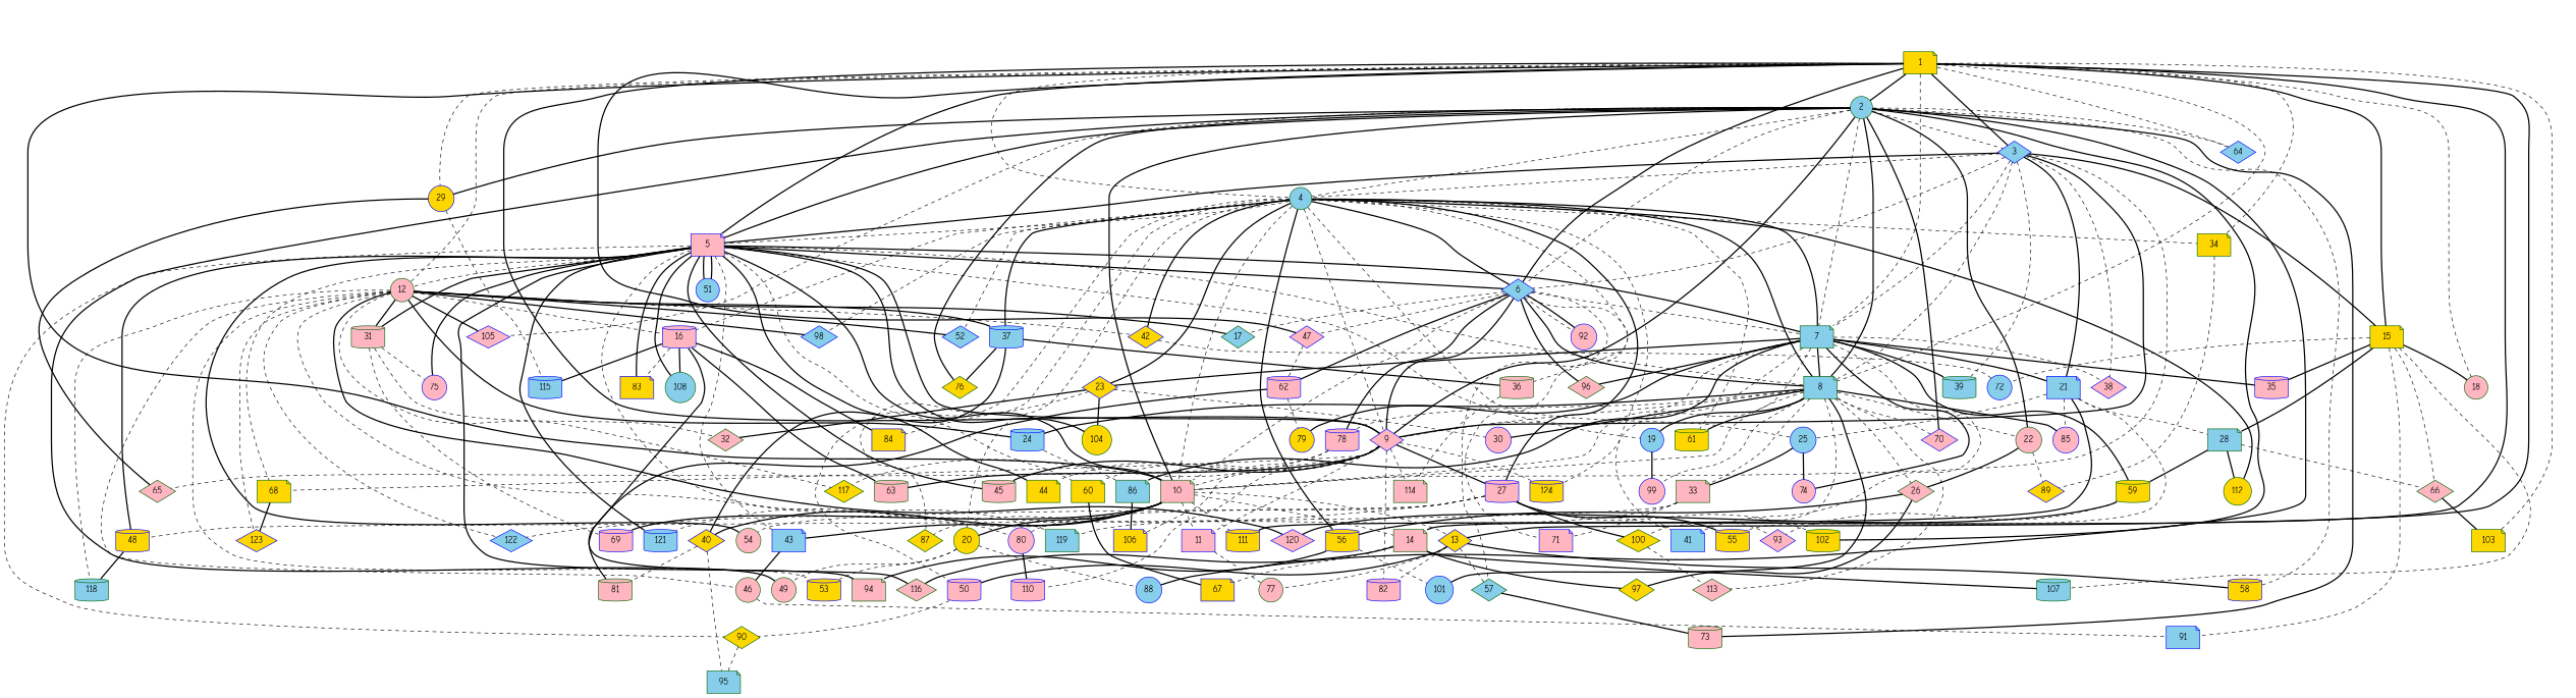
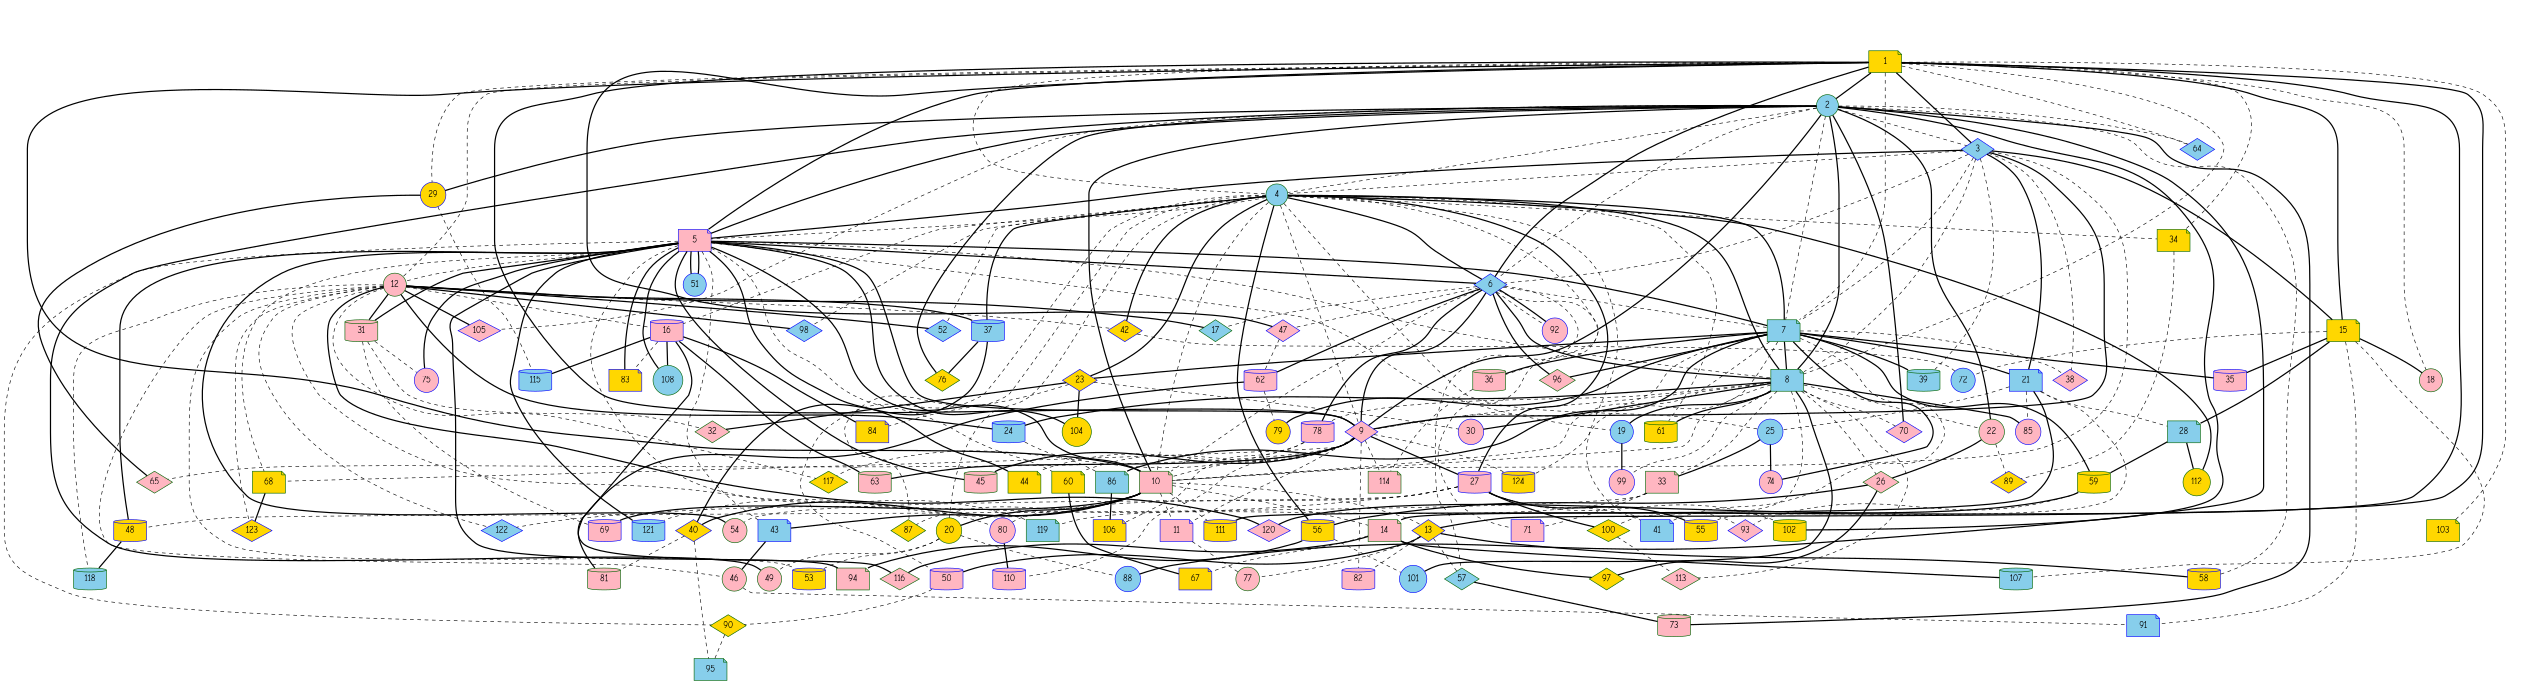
  graph {
    fontname="Comic Neue"
    node [color=blue fillcolor=lightpink fontname="Comic Neue" shape=diamond style=filled]
    edge [fontname="Comic Neue" style=dashed]
    1 [color=darkgreen fillcolor=gold shape=note]
    2 [color=darkgreen fillcolor=skyblue shape=circle]
    3 [fillcolor=skyblue]
    4 [color=darkgreen fillcolor=skyblue shape=circle]
    5 [shape=note]
    6 [fillcolor=skyblue]
    7 [color=darkgreen fillcolor=skyblue shape=note]
    8 [color=darkgreen fillcolor=skyblue shape=note]
    9
    10 [color=darkgreen shape=note]
    12 [color=darkgreen shape=circle]
    13 [fillcolor=gold]
    14 [color=darkgreen shape=note]
    15 [color=darkgreen fillcolor=gold shape=note]
    18 [color=darkgreen shape=circle]
    29 [fillcolor=gold shape=circle]
    34 [color=darkgreen fillcolor=gold shape=note]
    47
    64 [fillcolor=skyblue]
    103 [color=darkgreen fillcolor=gold shape=note]
    22 [color=darkgreen shape=circle]
    49 [color=darkgreen shape=circle]
    58 [fillcolor=gold shape=cylinder]
    70
    73 [color=darkgreen shape=cylinder]
    76 [color=darkgreen fillcolor=gold]
    88 [fillcolor=skyblue shape=circle]
    102 [color=darkgreen fillcolor=gold shape=cylinder]
    105
    21 [fillcolor=skyblue shape=note]
    38
    39 [color=darkgreen fillcolor=skyblue shape=cylinder]
    16 [shape=cylinder]
    20 [color=darkgreen fillcolor=gold shape=circle]
    23 [fillcolor=gold]
    25 [fillcolor=skyblue shape=circle]
    27 [shape=cylinder]
    36 [color=darkgreen shape=cylinder]
    37 [fillcolor=skyblue shape=cylinder]
    42 [fillcolor=gold]
    50 [shape=cylinder]
    52 [fillcolor=skyblue]
    56 [fillcolor=gold shape=cylinder]
    61 [color=darkgreen fillcolor=gold shape=cylinder]
    87 [color=darkgreen fillcolor=gold]
    93
    98 [fillcolor=skyblue]
    112 [color=darkgreen fillcolor=gold shape=circle]
    19 [fillcolor=skyblue shape=circle]
    31 [color=darkgreen shape=cylinder]
    43 [fillcolor=skyblue shape=note]
    44 [color=darkgreen fillcolor=gold shape=note]
    45 [color=darkgreen shape=cylinder]
    48 [fillcolor=gold shape=cylinder]
    51 [fillcolor=skyblue shape=circle]
    54 [color=darkgreen shape=circle]
    60 [color=darkgreen fillcolor=gold shape=note]
    68 [color=darkgreen fillcolor=gold shape=note]
    75 [shape=circle]
    80 [shape=circle]
    83 [fillcolor=gold shape=note]
    90 [color=darkgreen fillcolor=gold]
    94 [color=darkgreen shape=note]
    104 [color=darkgreen fillcolor=gold shape=circle]
    108 [color=darkgreen fillcolor=skyblue shape=circle]
    121 [fillcolor=skyblue shape=cylinder]
    17 [color=darkgreen fillcolor=skyblue]
    57 [color=darkgreen fillcolor=skyblue]
    62 [shape=cylinder]
    71 [shape=note]
    78 [shape=cylinder]
    92 [shape=circle]
    96 [color=darkgreen]
    35 [shape=cylinder]
    41 [fillcolor=skyblue shape=note]
    59 [color=darkgreen fillcolor=gold shape=cylinder]
    74 [shape=circle]
    79 [fillcolor=gold shape=circle]
    86 [color=darkgreen fillcolor=skyblue shape=note]
    124 [fillcolor=gold shape=cylinder]
    24 [fillcolor=skyblue shape=cylinder]
    26 [color=darkgreen]
    30 [shape=circle]
    33 [color=darkgreen shape=note]
    85 [shape=circle]
    99 [shape=circle]
    100 [color=darkgreen fillcolor=gold]
    101 [fillcolor=skyblue shape=circle]
    113 [color=darkgreen]
    11 [shape=note]
    63 [color=darkgreen shape=cylinder]
    65 [color=darkgreen]
    82 [shape=cylinder]
    110 [shape=cylinder]
    114 [color=darkgreen shape=note]
    40 [fillcolor=gold]
    69 [shape=cylinder]
    111 [fillcolor=gold shape=cylinder]
    46 [color=darkgreen shape=circle]
    53 [fillcolor=gold shape=cylinder]
    117 [color=darkgreen fillcolor=gold]
    118 [color=darkgreen fillcolor=skyblue shape=cylinder]
    119 [color=darkgreen fillcolor=skyblue shape=note]
    120
    122 [fillcolor=skyblue]
    123 [fillcolor=gold]
    77 [color=darkgreen shape=circle]
    67 [fillcolor=gold shape=note]
    97 [color=darkgreen fillcolor=gold]
    107 [color=darkgreen fillcolor=skyblue shape=cylinder]
    116 [color=darkgreen]
    28 [color=darkgreen fillcolor=skyblue shape=note]
-   66 [color=darkgreen]
    72 [fillcolor=skyblue shape=circle]
    91 [fillcolor=skyblue shape=note]
    115 [fillcolor=skyblue shape=cylinder]
    89 [fillcolor=gold]
    55 [fillcolor=gold shape=cylinder]
    84 [fillcolor=gold shape=note]
    32 [color=darkgreen]
    95 [color=darkgreen fillcolor=skyblue shape=note]
    81 [color=darkgreen shape=cylinder]
    106 [fillcolor=gold shape=note]
    1 -- 2 [style=bold]
    1 -- 3 [style=bold]
    1 -- 4
    1 -- 5 [style=bold]
    1 -- 6 [style=bold]
    1 -- 7
    1 -- 8
    1 -- 9 [style=bold]
    1 -- 10 [style=bold]
    1 -- 12
    1 -- 13 [style=bold]
    1 -- 14 [style=bold]
    1 -- 15 [style=bold]
    1 -- 18
    1 -- 29
    1 -- 34
    1 -- 47 [style=bold]
    1 -- 64
    1 -- 103
    2 -- 3
    2 -- 4
    2 -- 5 [style=bold]
    2 -- 6
    2 -- 7
    2 -- 8 [style=bold]
    2 -- 9 [style=bold]
    2 -- 10 [style=bold]
    2 -- 29 [style=bold]
    2 -- 64
    2 -- 22 [style=bold]
    2 -- 49 [style=bold]
    2 -- 58
    2 -- 70 [style=bold]
    2 -- 73 [style=bold]
    2 -- 76 [style=bold]
    2 -- 88 [style=bold]
    2 -- 102 [style=bold]
    2 -- 105
    3 -- 4
    3 -- 5 [style=bold]
    3 -- 6
    3 -- 7
    3 -- 8
    3 -- 9 [style=bold]
    3 -- 10
    3 -- 15 [style=bold]
    3 -- 21 [style=bold]
    3 -- 38
    3 -- 39
    4 -- 5
    4 -- 6 [style=bold]
    4 -- 7 [style=bold]
    4 -- 8 [style=bold]
    4 -- 9
    4 -- 10
    4 -- 34
    4 -- 16
    4 -- 20
    4 -- 23 [style=bold]
    4 -- 25
    4 -- 27 [style=bold]
    4 -- 36
    4 -- 37 [style=bold]
    4 -- 42 [style=bold]
    4 -- 50
    4 -- 52
    4 -- 56 [style=bold]
    4 -- 61
    4 -- 87
    4 -- 93
    4 -- 98
    4 -- 112 [style=bold]
    5 -- 6 [style=bold]
    5 -- 7 [style=bold]
    5 -- 8
    5 -- 9 [style=bold]
    5 -- 10 [style=bold]
    5 -- 12
    5 -- 19
    5 -- 31 [style=bold]
    5 -- 43
    5 -- 44 [style=bold]
    5 -- 45 [style=bold]
    5 -- 48 [style=bold]
    5 -- 51 [style=bold]
    5 -- 51 [style=bold]
    5 -- 54 [style=bold]
    5 -- 60
    5 -- 68
    5 -- 75 [style=bold]
    5 -- 80
    5 -- 83 [style=bold]
    5 -- 90
    5 -- 94 [style=bold]
    5 -- 104 [style=bold]
    5 -- 108 [style=bold]
    5 -- 121 [style=bold]
    6 -- 7
    6 -- 8 [style=bold]
    6 -- 9 [style=bold]
    6 -- 10
    6 -- 47
    6 -- 17
    6 -- 57
    6 -- 62 [style=bold]
    6 -- 71
    6 -- 78 [style=bold]
    6 -- 92
    6 -- 92 [style=bold]
    6 -- 96 [style=bold]
    7 -- 8 [style=bold]
    7 -- 9
    7 -- 10
    7 -- 21 [style=bold]
    7 -- 38
    7 -- 39 [style=bold]
    7 -- 23 [style=bold]
-   37 -- 36 [style=bold]
+   7 -- 36 [style=bold]
    7 -- 96 [style=bold]
    7 -- 35 [style=bold]
    7 -- 41
    7 -- 59 [style=bold]
    7 -- 74 [style=bold]
    7 -- 79 [style=bold]
    7 -- 86 [style=bold]
    7 -- 124
    8 -- 9
    8 -- 10
    8 -- 22
    8 -- 70
    8 -- 61 [style=bold]
    8 -- 19 [style=bold]
    8 -- 78
    8 -- 24 [style=bold]
    8 -- 26
    8 -- 30 [style=bold]
    8 -- 33
    8 -- 85 [style=bold]
    8 -- 99
    8 -- 100
    8 -- 101 [style=bold]
    8 -- 113
    9 -- 10
    9 -- 27 [style=bold]
    9 -- 44
    9 -- 45 [style=bold]
    9 -- 60
    9 -- 68
    9 -- 124
    9 -- 11
    9 -- 63 [style=bold]
    9 -- 65
    9 -- 82
    9 -- 110
    9 -- 114
    10 -- 13
    10 -- 14
    10 -- 20 [style=bold]
    10 -- 87
    10 -- 43 [style=bold]
    10 -- 121
    10 -- 11
    10 -- 40 [style=bold]
    10 -- 69 [style=bold]
    10 -- 111
    12 -- 105 [style=bold]
    12 -- 16
    12 -- 37 [style=bold]
    12 -- 42
    12 -- 52 [style=bold]
    12 -- 98 [style=bold]
    12 -- 31 [style=bold]
    12 -- 17 [style=bold]
    12 -- 24 [style=bold]
    12 -- 46
    12 -- 53
    12 -- 117
    12 -- 118
    12 -- 119
    12 -- 120 [style=bold]
    12 -- 122
    12 -- 123
    13 -- 58 [style=bold]
    13 -- 50 [style=bold]
    13 -- 57
    13 -- 82
    13 -- 77
    14 -- 67
    14 -- 97 [style=bold]
    14 -- 107 [style=bold]
    14 -- 116 [style=bold]
    15 -- 18 [style=bold]
    15 -- 35 [style=bold]
    15 -- 107
    15 -- 28 [style=bold]
-   15 -- 66
    15 -- 72
    15 -- 91
    29 -- 65 [style=bold]
    29 -- 115
    34 -- 89
    47 -- 62
    22 -- 26 [style=bold]
    22 -- 89
    21 -- 25
    21 -- 85
    21 -- 111 [style=bold]
    21 -- 28
    21 -- 55
    16 -- 83
    16 -- 108 [style=bold]
    16 -- 63 [style=bold]
    16 -- 116 [style=bold]
    16 -- 115 [style=bold]
    16 -- 84 [style=bold]
    20 -- 49
    20 -- 88
    20 -- 53
    23 -- 104 [style=bold]
    23 -- 30
    23 -- 84
    23 -- 32 [style=bold]
    25 -- 74 [style=bold]
    25 -- 33 [style=bold]
    27 -- 102
    27 -- 54
    27 -- 80
    27 -- 41
    27 -- 100 [style=bold]
    27 -- 122
    27 -- 55 [style=bold]
    36 -- 114
    37 -- 76 [style=bold]
    37 -- 40 [style=bold]
    42 -- 72
    50 -- 90
    56 -- 94 [style=bold]
    56 -- 101
    19 -- 99 [style=bold]
    31 -- 75
    31 -- 69
    31 -- 32
    43 -- 46 [style=bold]
    48 -- 118 [style=bold]
    60 -- 67 [style=bold]
    68 -- 123 [style=bold]
    80 -- 110 [style=bold]
    90 -- 95
    57 -- 73 [style=bold]
    62 -- 79
    62 -- 81 [style=bold]
    78 -- 117
    78 -- 106
    59 -- 93
    59 -- 120 [style=bold]
    86 -- 106 [style=bold]
    24 -- 86
    26 -- 56 [style=bold]
    26 -- 97 [style=bold]
    33 -- 48
    33 -- 71
    33 -- 119
    100 -- 113
    11 -- 77
    40 -- 95
    40 -- 81
    46 -- 91
    28 -- 112 [style=bold]
    28 -- 59 [style=bold]
-   28 -- 66
-   66 -- 103 [style=bold]
  }
